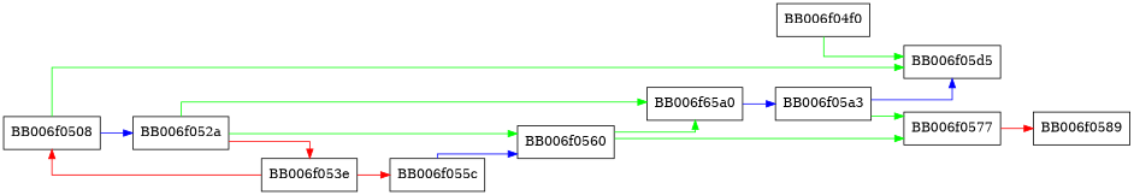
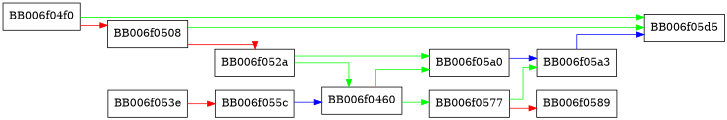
  digraph {
    rankdir=LR
    splines=ortho
    node [shape=box]
    edge [color=green]
    BB006f04f0
    BB006f05d5
    BB006f0508
    BB006f052a
-   BB006f0560
+   BB006f0560 [label=BB006f0460]
    BB006f053e
-   BB006f05a0 [label=BB006f65a0]
+   BB006f05a0
    BB006f0577
    BB006f055c
    BB006f05a3
    BB006f0589
    BB006f04f0 -> BB006f05d5
-   BB006f053e -> BB006f0508 [color=red]
+   BB006f04f0 -> BB006f0508 [color=red]
    BB006f0508 -> BB006f05d5
-   BB006f0508 -> BB006f052a [color=blue]
+   BB006f0508 -> BB006f052a [color=red]
    BB006f052a -> BB006f0560
-   BB006f052a -> BB006f053e [color=red]
    BB006f052a -> BB006f05a0
    BB006f0560 -> BB006f05a0
    BB006f0560 -> BB006f0577
    BB006f053e -> BB006f055c [color=red]
    BB006f05a0 -> BB006f05a3 [color=blue]
-   BB006f05a3 -> BB006f0577
+   BB006f0577 -> BB006f05a3
    BB006f0577 -> BB006f0589 [color=red]
    BB006f055c -> BB006f0560 [color=blue]
    BB006f05a3 -> BB006f05d5 [color=blue]
  }
